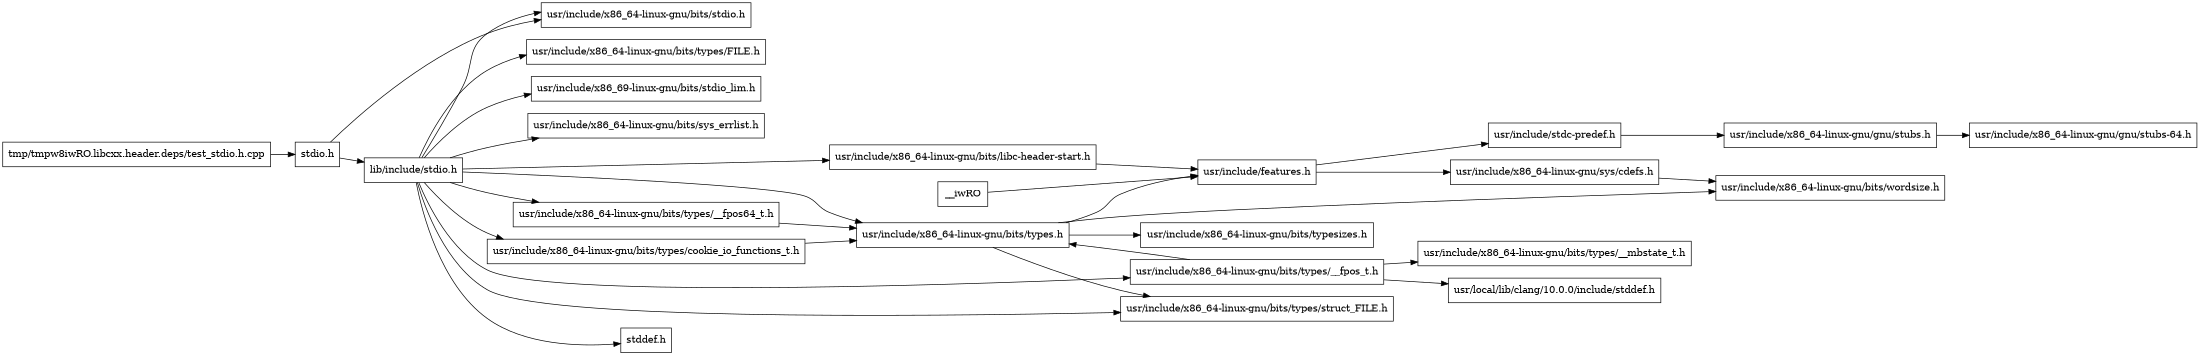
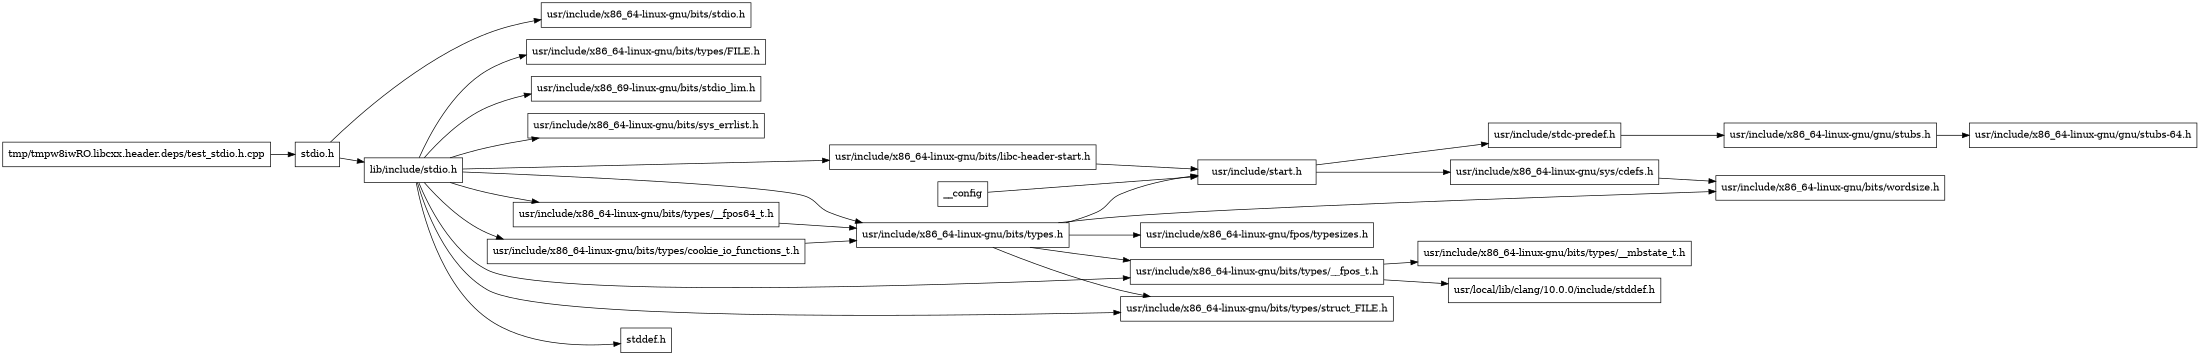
  digraph {
    rankdir=LR
    node [shape=box]
    n1 [label="stdio.h"]
    n2 [label="lib/include/stdio.h"]
    n3 [label="usr/include/x86_64-linux-gnu/bits/stdio.h"]
-   n4 [label=__iwRO]
-   n5 [label="usr/include/features.h"]
+   n4 [label=__config]
+   n5 [label="usr/include/start.h"]
    n6 [label="usr/include/x86_64-linux-gnu/bits/libc-header-start.h"]
    n7 [label="stddef.h"]
    n8 [label="usr/include/x86_64-linux-gnu/bits/types.h"]
    n9 [label="usr/include/x86_64-linux-gnu/bits/types/__fpos_t.h"]
    n10 [label="usr/include/x86_64-linux-gnu/bits/types/__fpos64_t.h"]
    n11 [label="usr/include/x86_64-linux-gnu/bits/types/FILE.h"]
    n12 [label="usr/include/x86_64-linux-gnu/bits/types/struct_FILE.h"]
    n13 [label="usr/include/x86_64-linux-gnu/bits/types/cookie_io_functions_t.h"]
    n14 [label="usr/include/x86_69-linux-gnu/bits/stdio_lim.h"]
    n15 [label="usr/include/x86_64-linux-gnu/bits/sys_errlist.h"]
    n16 [label="tmp/tmpw8iwRO.libcxx.header.deps/test_stdio.h.cpp"]
    n17 [label="usr/include/stdc-predef.h"]
    n18 [label="usr/include/x86_64-linux-gnu/sys/cdefs.h"]
    n19 [label="usr/include/x86_64-linux-gnu/gnu/stubs.h"]
    n20 [label="usr/include/x86_64-linux-gnu/bits/wordsize.h"]
    n21 [label="usr/include/x86_64-linux-gnu/gnu/stubs-64.h"]
-   n22 [label="usr/include/x86_64-linux-gnu/bits/typesizes.h"]
+   n22 [label="usr/include/x86_64-linux-gnu/fpos/typesizes.h"]
    n23 [label="usr/local/lib/clang/10.0.0/include/stddef.h"]
    n24 [label="usr/include/x86_64-linux-gnu/bits/types/__mbstate_t.h"]
    n1 -> n2
    n1 -> n3
-   n2 -> n3
    n2 -> n6
    n2 -> n7
    n2 -> n8
    n2 -> n9
    n2 -> n10
    n2 -> n11
    n2 -> n12
    n2 -> n13
    n2 -> n14
    n2 -> n15
    n4 -> n5
    n5 -> n17
    n5 -> n18
    n6 -> n5
    n8 -> n5
    n8 -> n12
    n8 -> n20
    n8 -> n22
-   n9 -> n8
+   n8 -> n9
    n9 -> n23
    n9 -> n24
    n10 -> n8
    n13 -> n8
    n16 -> n1
    n17 -> n19
    n18 -> n20
    n19 -> n21
  }
